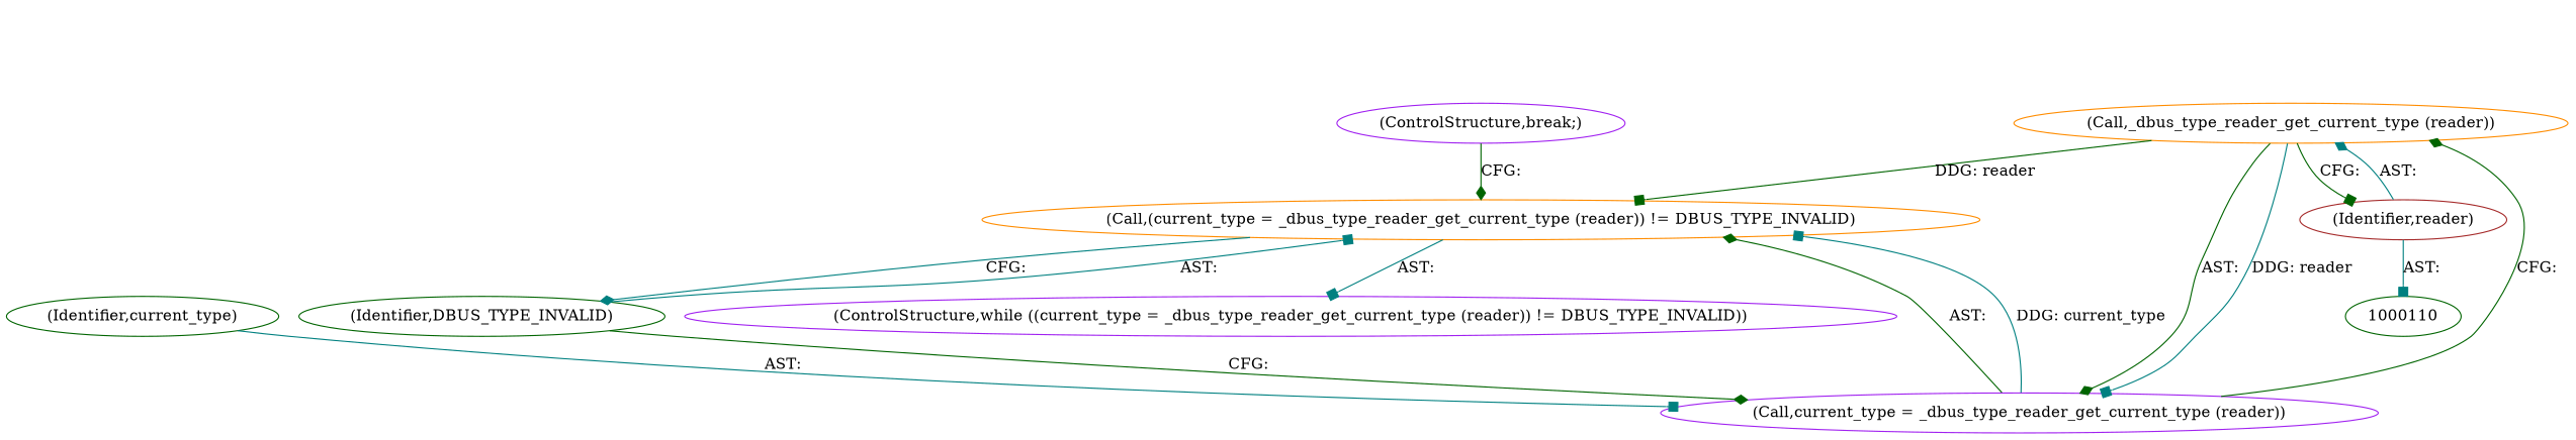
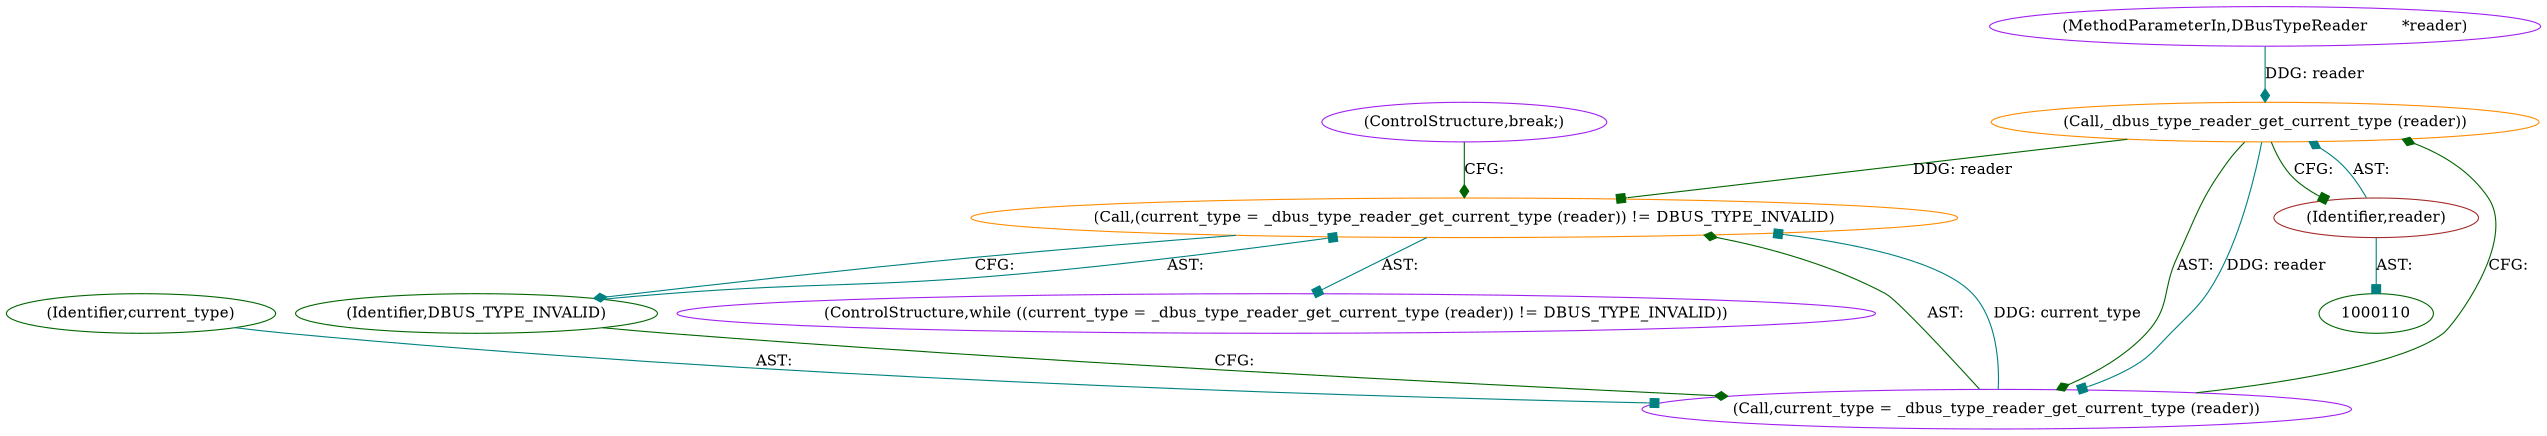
  digraph {
    node [color=purple]
    edge [arrowhead=box color=teal]
    n1 [color=darkorange label="(Call,_dbus_type_reader_get_current_type (reader))"]
    n2 [color=darkorange label="(Call,(current_type = _dbus_type_reader_get_current_type (reader)) != DBUS_TYPE_INVALID)"]
    n3 [label="(Call,current_type = _dbus_type_reader_get_current_type (reader))"]
    n4 [color=brown label="(Identifier,reader)"]
    n5 [color=darkgreen label="(Identifier,DBUS_TYPE_INVALID)"]
    n6 [label="(ControlStructure,while ((current_type = _dbus_type_reader_get_current_type (reader)) != DBUS_TYPE_INVALID))"]
    1000110 [color=darkgreen]
+   n8 [label="(MethodParameterIn,DBusTypeReader       *reader)"]
    n9 [color=darkgreen label="(Identifier,current_type)"]
    n10 [label="(ControlStructure,break;)"]
    n1 -> n2 [color=darkgreen label="DDG: reader"]
    n1 -> n3 [arrowhead=diamond color=darkgreen label="AST: "]
    n1 -> n3 [label="DDG: reader"]
    n1 -> n4 [color=darkgreen label="CFG: "]
    n2 -> n5 [arrowhead=diamond label="CFG: "]
    n2 -> n6 [label="AST: "]
    n3 -> n1 [arrowhead=diamond color=darkgreen label="CFG: "]
    n3 -> n2 [arrowhead=diamond color=darkgreen label="AST: "]
    n3 -> n2 [label="DDG: current_type"]
    n4 -> n1 [arrowhead=diamond label="AST: "]
    n4 -> 1000110 [label="AST: "]
    n5 -> n2 [label="AST: "]
    n5 -> n3 [arrowhead=diamond color=darkgreen label="CFG: "]
+   n8 -> n1 [arrowhead=diamond label="DDG: reader"]
    n9 -> n3 [label="AST: "]
    n10 -> n2 [arrowhead=diamond color=darkgreen label="CFG: "]
  }
